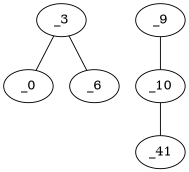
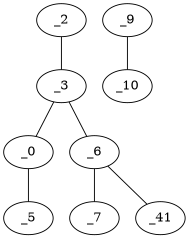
  graph {
    node [charge=0 chem=1 symbol="C  " x=2.866 y=-1.8512]
    edge [valence=1]
+   _2 [x=3.8366 y=2.1433]
    _3 [x=3.7321 y=1.1488]
+   _5 [x=5.3147 y=1.4852]
    n4 [chem=2 label=_0 symbol="O  " x=4.6456 y=0.742]
    _6 [chem=5 symbol="S  " y=0.6488]
+   _7 [y=-0.3512]
    _9 [x=2]
    _10 [y=-2.3512]
    n9 [label=_41 x=3.7321]
+   _2 -- _3
    _3 -- n4
    _3 -- _6
+   n4 -- _5
+   _6 -- _7
    _9 -- _10
-   _10 -- n9 [valence=2]
+   _6 -- n9 [valence=2]
  }
